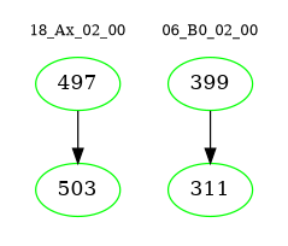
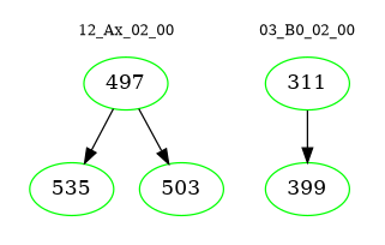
  digraph {
    node [color=green]
    edge [color=black]
    n1 [label=497]
+   n2 [label=535]
    n3 [label=503]
    n4 [label=311]
    n5 [label=399]
    subgraph cluster_1 {
      color=white
      fontsize=10
-     label="18_Ax_02_00"
+     label="12_Ax_02_00"
      n1
+     n2
      n3
    }
    subgraph cluster_2 {
      color=white
      fontsize=10
-     label="06_B0_02_00"
+     label="03_B0_02_00"
      n4
      n5
    }
+   n1 -> n2
    n1 -> n3
-   n5 -> n4
+   n4 -> n5
  }
